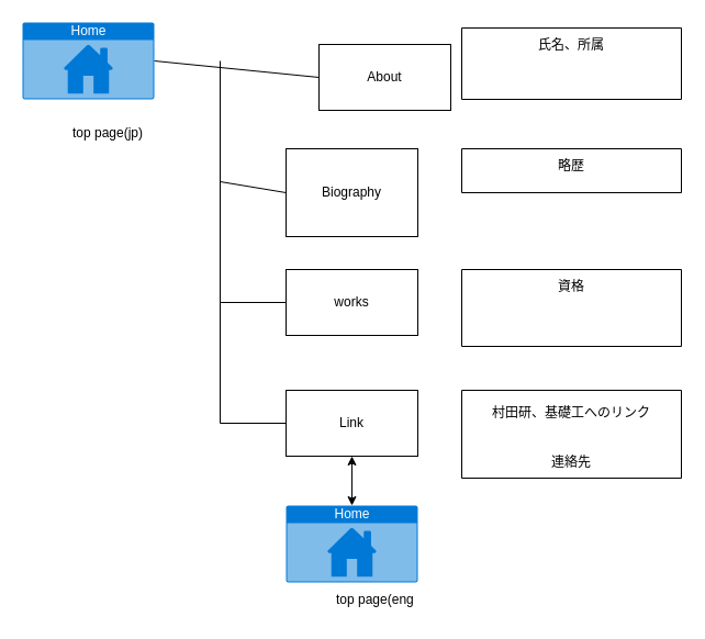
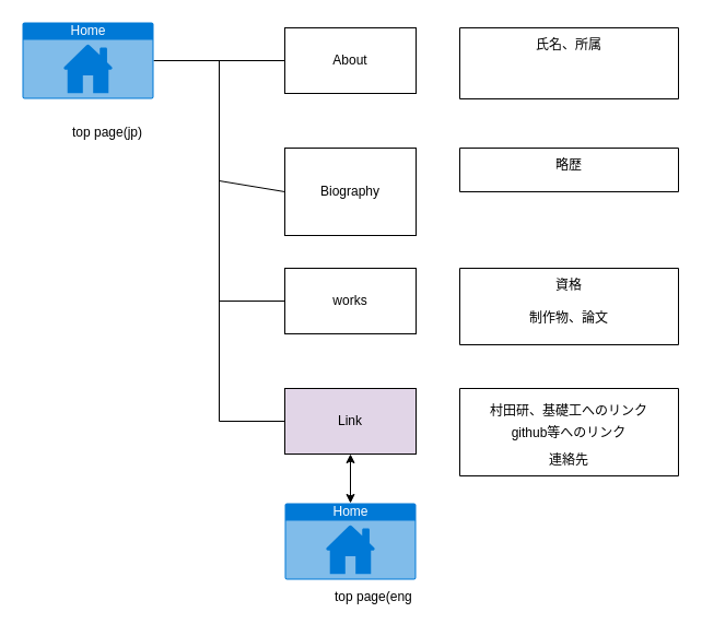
  <mxCell id="0" />
  <mxCell id="1" parent="0" />
  <mxCell id="2" value="Biography" style="rounded=0;whiteSpace=wrap;html=1;" parent="1" vertex="1"><mxGeometry x="260" y="135" width="120" height="80" as="geometry" /></mxCell>
  <mxCell id="3" value="works" style="rounded=0;whiteSpace=wrap;html=1;" parent="1" vertex="1"><mxGeometry x="260" y="245" width="120" height="60" as="geometry" /></mxCell>
- <mxCell id="4" value="Link" style="rounded=0;whiteSpace=wrap;html=1;" parent="1" vertex="1"><mxGeometry x="260" y="355" width="120" height="60" as="geometry" /></mxCell>
- <mxCell id="5" value="About" style="rounded=0;whiteSpace=wrap;html=1;" parent="1" vertex="1"><mxGeometry x="290" y="40" width="120" height="60" as="geometry" /></mxCell>
+ <mxCell id="4" value="Link" style="rounded=0;whiteSpace=wrap;html=1;fillColor=#e1d5e7;" parent="1" vertex="1"><mxGeometry x="260" y="355" width="120" height="60" as="geometry" /></mxCell>
+ <mxCell id="5" value="About" style="rounded=0;whiteSpace=wrap;html=1;" parent="1" vertex="1"><mxGeometry x="260" y="25" width="120" height="60" as="geometry" /></mxCell>
  <mxCell id="6" value="" style="endArrow=none;html=1;rounded=0;exitX=1;exitY=0.5;exitDx=0;exitDy=0;entryX=0;entryY=0.5;entryDx=0;entryDy=0;exitPerimeter=0;" parent="1" source="11" target="5" edge="1"><mxGeometry width="50" height="50" relative="1" as="geometry"><mxPoint x="140" y="55" as="sourcePoint" /><mxPoint x="490" y="215" as="targetPoint" /></mxGeometry></mxCell>
  <mxCell id="7" value="" style="endArrow=none;html=1;rounded=0;" parent="1" edge="1"><mxGeometry width="50" height="50" relative="1" as="geometry"><mxPoint x="200" y="385" as="sourcePoint" /><mxPoint x="200" y="55" as="targetPoint" /></mxGeometry></mxCell>
  <mxCell id="8" value="" style="endArrow=none;html=1;rounded=0;exitX=0;exitY=0.5;exitDx=0;exitDy=0;" parent="1" source="2" edge="1"><mxGeometry width="50" height="50" relative="1" as="geometry"><mxPoint x="440" y="265" as="sourcePoint" /><mxPoint x="200" y="165" as="targetPoint" /></mxGeometry></mxCell>
  <mxCell id="9" value="" style="endArrow=none;html=1;rounded=0;exitX=0;exitY=0.5;exitDx=0;exitDy=0;" parent="1" source="3" edge="1"><mxGeometry width="50" height="50" relative="1" as="geometry"><mxPoint x="440" y="265" as="sourcePoint" /><mxPoint x="200" y="275" as="targetPoint" /></mxGeometry></mxCell>
  <mxCell id="10" value="" style="endArrow=none;html=1;rounded=0;exitX=0;exitY=0.5;exitDx=0;exitDy=0;" parent="1" source="4" edge="1"><mxGeometry width="50" height="50" relative="1" as="geometry"><mxPoint x="440" y="265" as="sourcePoint" /><mxPoint x="200" y="385" as="targetPoint" /></mxGeometry></mxCell>
  <mxCell id="11" value="Home" style="html=1;strokeColor=none;fillColor=#0079D6;labelPosition=center;verticalLabelPosition=middle;verticalAlign=top;align=center;fontSize=12;outlineConnect=0;spacingTop=-6;fontColor=#FFFFFF;sketch=0;shape=mxgraph.sitemap.home;" parent="1" vertex="1"><mxGeometry x="20" y="20" width="120" height="70" as="geometry" /></mxCell>
  <mxCell id="12" value="top page(jp)" style="text;strokeColor=none;fillColor=none;align=left;verticalAlign=middle;spacingLeft=4;spacingRight=4;overflow=hidden;points=[[0,0.5],[1,0.5]];portConstraint=eastwest;rotatable=0;" parent="1" vertex="1"><mxGeometry x="60" y="105" width="80" height="30" as="geometry" /></mxCell>
  <mxCell id="13" value="" style="swimlane;startSize=0;" parent="1" vertex="1"><mxGeometry x="420" y="25" width="200" height="65" as="geometry" /></mxCell>
  <mxCell id="14" value="氏名、所属" style="text;strokeColor=none;fillColor=none;align=center;verticalAlign=middle;spacingLeft=4;spacingRight=4;overflow=hidden;points=[[0,0.5],[1,0.5]];portConstraint=eastwest;rotatable=0;" parent="13" vertex="1"><mxGeometry width="200" height="30" as="geometry" /></mxCell>
  <mxCell id="15" value="" style="swimlane;startSize=0;" parent="1" vertex="1"><mxGeometry x="420" y="135" width="200" height="40" as="geometry" /></mxCell>
  <mxCell id="16" value="略歴" style="text;strokeColor=none;fillColor=none;align=center;verticalAlign=middle;spacingLeft=4;spacingRight=4;overflow=hidden;points=[[0,0.5],[1,0.5]];portConstraint=eastwest;rotatable=0;" parent="15" vertex="1"><mxGeometry width="200" height="30" as="geometry" /></mxCell>
  <mxCell id="17" value="" style="swimlane;startSize=0;" parent="1" vertex="1"><mxGeometry x="420" y="245" width="200" height="70" as="geometry" /></mxCell>
+ <mxCell id="18" value="制作物、論文" style="text;strokeColor=none;fillColor=none;align=center;verticalAlign=middle;spacingLeft=4;spacingRight=4;overflow=hidden;points=[[0,0.5],[1,0.5]];portConstraint=eastwest;rotatable=0;" parent="17" vertex="1"><mxGeometry y="30" width="200" height="30" as="geometry" /></mxCell>
  <mxCell id="19" value="資格" style="text;strokeColor=none;fillColor=none;align=center;verticalAlign=middle;spacingLeft=4;spacingRight=4;overflow=hidden;points=[[0,0.5],[1,0.5]];portConstraint=eastwest;rotatable=0;" vertex="1" parent="17"><mxGeometry width="200" height="30" as="geometry" /></mxCell>
  <mxCell id="20" value="" style="swimlane;startSize=0;" parent="1" vertex="1"><mxGeometry x="420" y="355" width="200" height="80" as="geometry" /></mxCell>
  <mxCell id="21" value="村田研、基礎工へのリンク" style="text;strokeColor=none;fillColor=none;align=center;verticalAlign=middle;spacingLeft=4;spacingRight=4;overflow=hidden;points=[[0,0.5],[1,0.5]];portConstraint=eastwest;rotatable=0;" parent="20" vertex="1"><mxGeometry y="10" width="200" height="20" as="geometry" /></mxCell>
+ <mxCell id="22" value="github等へのリンク" style="text;strokeColor=none;fillColor=none;align=center;verticalAlign=middle;spacingLeft=4;spacingRight=4;overflow=hidden;points=[[0,0.5],[1,0.5]];portConstraint=eastwest;rotatable=0;" parent="20" vertex="1"><mxGeometry y="30" width="200" height="20" as="geometry" /></mxCell>
  <mxCell id="23" value="連絡先" style="text;strokeColor=none;fillColor=none;align=center;verticalAlign=middle;spacingLeft=4;spacingRight=4;overflow=hidden;points=[[0,0.5],[1,0.5]];portConstraint=eastwest;rotatable=0;" parent="20" vertex="1"><mxGeometry y="50" width="200" height="30" as="geometry" /></mxCell>
  <mxCell id="24" value="Home" style="html=1;strokeColor=none;fillColor=#0079D6;labelPosition=center;verticalLabelPosition=middle;verticalAlign=top;align=center;fontSize=12;outlineConnect=0;spacingTop=-6;fontColor=#FFFFFF;sketch=0;shape=mxgraph.sitemap.home;" parent="1" vertex="1"><mxGeometry x="260" y="460" width="120" height="70" as="geometry" /></mxCell>
  <mxCell id="25" value="top page(eng)" style="text;strokeColor=none;fillColor=none;align=left;verticalAlign=middle;spacingLeft=4;spacingRight=4;overflow=hidden;points=[[0,0.5],[1,0.5]];portConstraint=eastwest;rotatable=0;" parent="1" vertex="1"><mxGeometry x="300" y="530" width="80" height="30" as="geometry" /></mxCell>
  <mxCell id="26" value="" style="endArrow=classic;startArrow=classic;html=1;rounded=0;entryX=0.5;entryY=1;entryDx=0;entryDy=0;exitX=0.5;exitY=0;exitDx=0;exitDy=0;exitPerimeter=0;" parent="1" source="24" target="4" edge="1"><mxGeometry width="50" height="50" relative="1" as="geometry"><mxPoint x="280" y="365" as="sourcePoint" /><mxPoint x="330" y="315" as="targetPoint" /></mxGeometry></mxCell>
